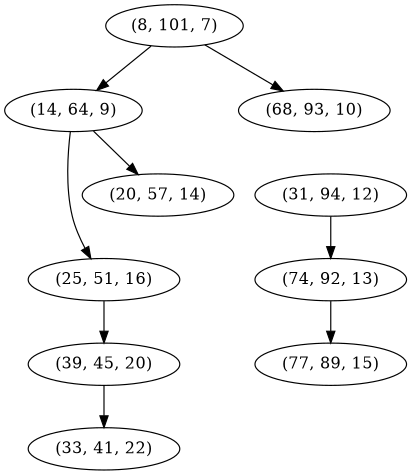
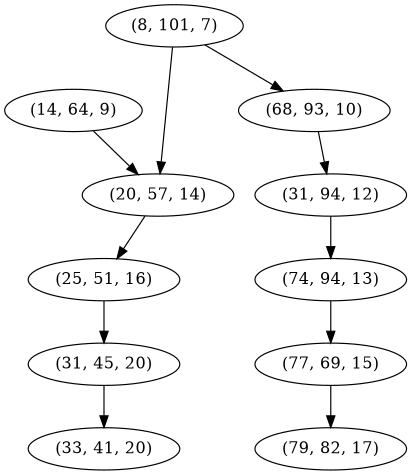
  digraph {
    "(8, 101, 7)"
    "(14, 64, 9)"
    n3 [label="(68, 93, 10)"]
    "(20, 57, 14)"
    n5 [label="(31, 94, 12)"]
    "(25, 51, 16)"
-   "(31, 45, 20)" [label="(39, 45, 20)"]
-   "(33, 41, 22)"
-   "(74, 92, 13)"
-   "(77, 89, 15)"
-   "(8, 101, 7)" -> "(14, 64, 9)"
+   "(31, 45, 20)"
+   "(33, 41, 22)" [label="(33, 41, 20)"]
+   "(74, 92, 13)" [label="(74, 94, 13)"]
+   "(77, 89, 15)" [label="(77, 69, 15)"]
+   "(79, 82, 17)"
+   "(8, 101, 7)" -> "(20, 57, 14)"
    "(8, 101, 7)" -> n3
    "(14, 64, 9)" -> "(20, 57, 14)"
-   "(14, 64, 9)" -> "(25, 51, 16)"
+   n3 -> n5
+   "(20, 57, 14)" -> "(25, 51, 16)"
    n5 -> "(74, 92, 13)"
    "(25, 51, 16)" -> "(31, 45, 20)"
    "(31, 45, 20)" -> "(33, 41, 22)"
    "(74, 92, 13)" -> "(77, 89, 15)"
+   "(77, 89, 15)" -> "(79, 82, 17)"
  }
